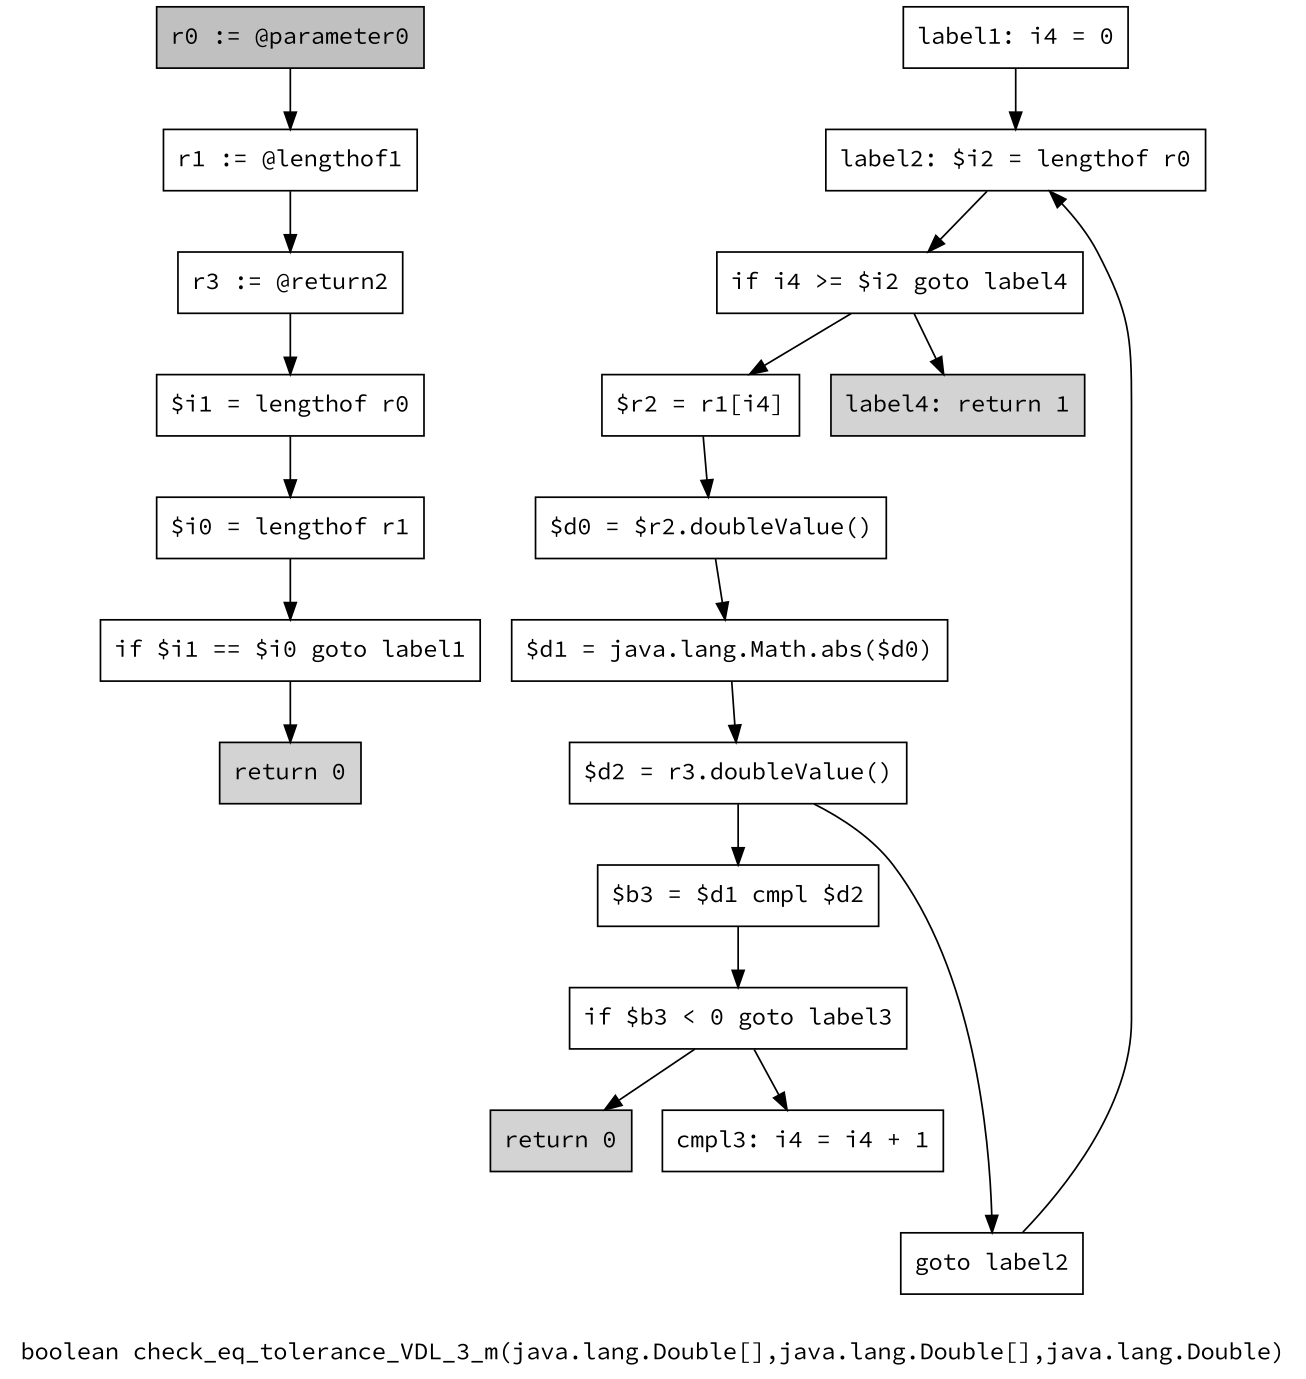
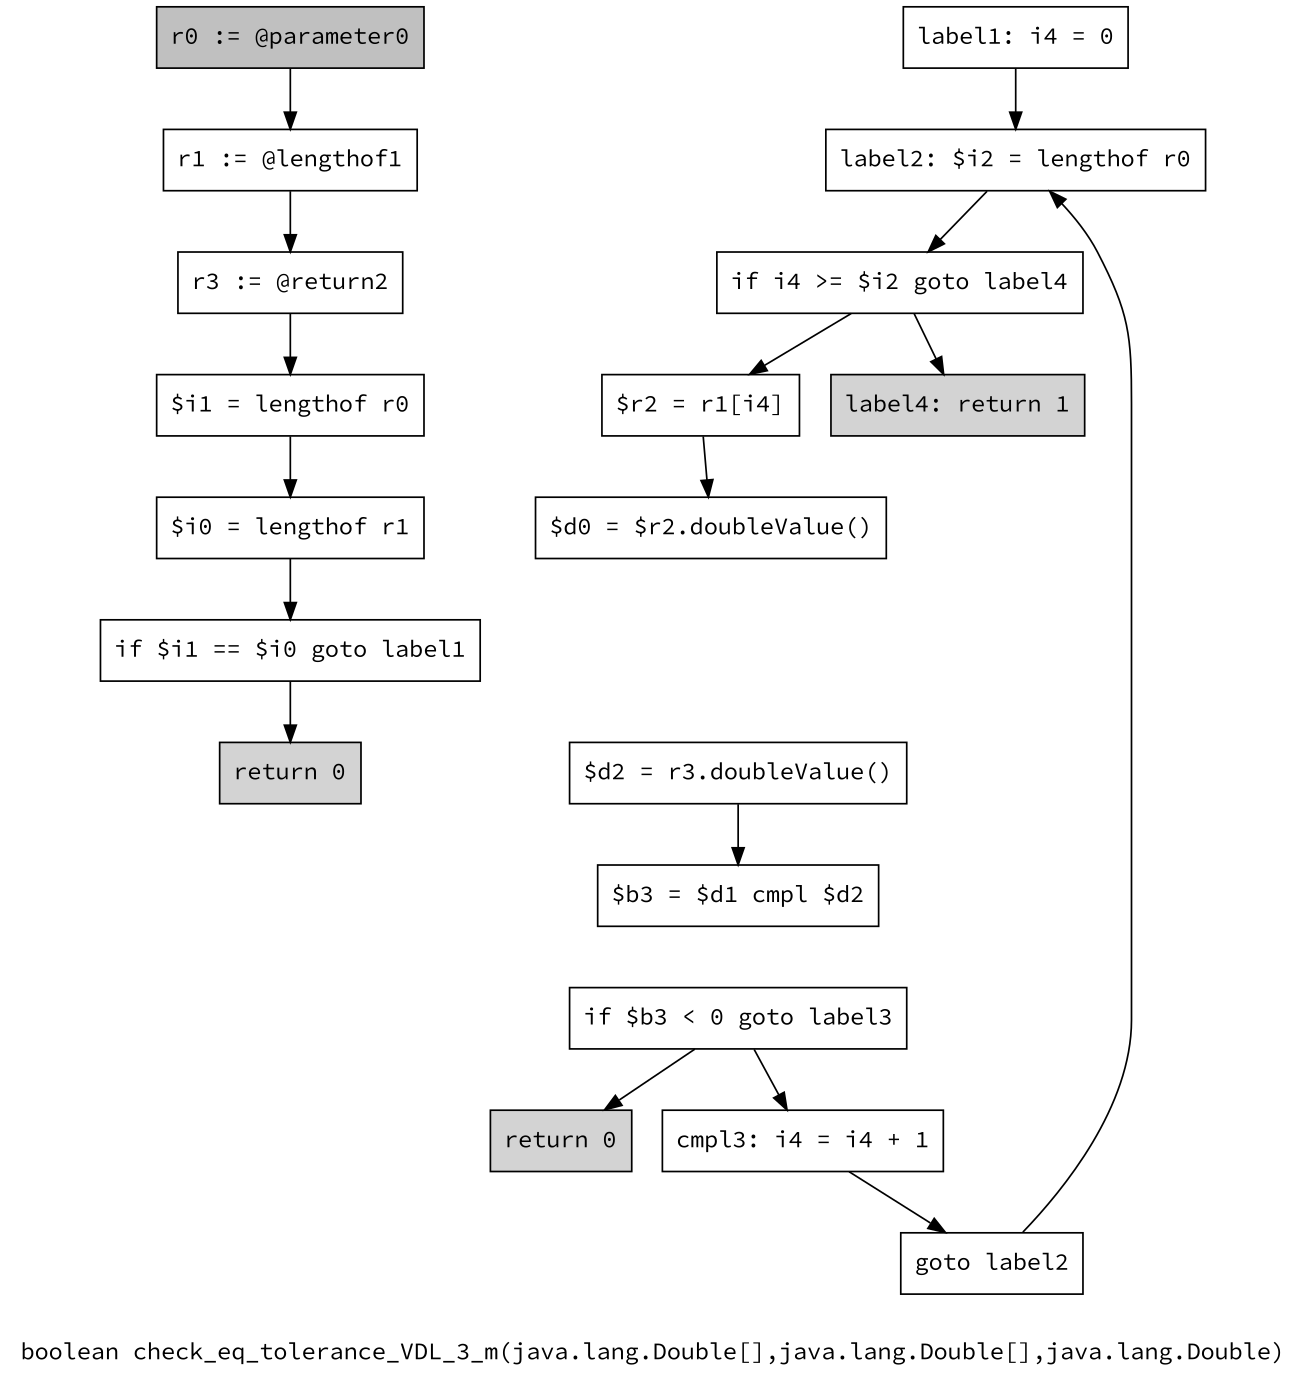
  digraph {
    fontname="Source Code Pro"
    label="boolean check_eq_tolerance_VDL_3_m(java.lang.Double[],java.lang.Double[],java.lang.Double)"
    node [fontname="Source Code Pro" shape=box]
    edge [fontname="Source Code Pro"]
    n1 [fillcolor=gray label="r0 := @parameter0" style=filled]
    n2 [label="r1 := @lengthof1"]
    n3 [label="r3 := @return2"]
    n4 [label="$i1 = lengthof r0"]
    n5 [label="$i0 = lengthof r1"]
    n6 [label="if $i1 == $i0 goto label1"]
    n7 [fillcolor=lightgray label="return 0" style=filled]
    n8 [label="label1: i4 = 0"]
    n9 [label="label2: $i2 = lengthof r0"]
    n10 [label="if i4 >= $i2 goto label4"]
    n11 [label="$r2 = r1[i4]"]
    n12 [fillcolor=lightgray label="label4: return 1" style=filled]
    n13 [label="$d0 = $r2.doubleValue()"]
-   n14 [label="$d1 = java.lang.Math.abs($d0)"]
    n15 [label="$d2 = r3.doubleValue()"]
    n16 [label="$b3 = $d1 cmpl $d2"]
    n17 [label="if $b3 < 0 goto label3"]
    n18 [fillcolor=lightgray label="return 0" style=filled]
    n19 [label="cmpl3: i4 = i4 + 1"]
    n20 [label="goto label2"]
    n1 -> n2
    n2 -> n3
    n3 -> n4
    n4 -> n5
    n5 -> n6
    n6 -> n7
    n8 -> n9
    n9 -> n10
    n10 -> n11
    n10 -> n12
    n11 -> n13
-   n13 -> n14
-   n14 -> n15
    n15 -> n16
-   n16 -> n17
    n17 -> n18
    n17 -> n19
-   n15 -> n20
+   n19 -> n20
    n20 -> n9
  }
